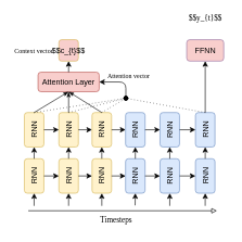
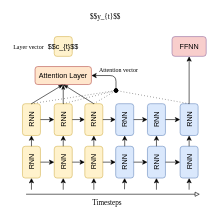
  <mxCell id="0" />
  <mxCell id="1" parent="0" />
  <mxCell id="2" value="" style="endArrow=classic;html=1;exitX=0.498;exitY=-0.001;exitDx=0;exitDy=0;exitPerimeter=0;entryX=0;entryY=0.5;entryDx=0;entryDy=0;" parent="1" target="7" edge="1"><mxGeometry width="50" height="50" relative="1" as="geometry"><mxPoint x="51.96" y="315.48" as="sourcePoint" /><mxPoint x="95.5" y="354.5" as="targetPoint" /></mxGeometry></mxCell>
  <mxCell id="3" value="" style="endArrow=classic;html=1;exitX=0.498;exitY=-0.003;exitDx=0;exitDy=0;exitPerimeter=0;entryX=0;entryY=0.5;entryDx=0;entryDy=0;" parent="1" target="8" edge="1"><mxGeometry width="50" height="50" relative="1" as="geometry"><mxPoint x="104.96" y="315.44" as="sourcePoint" /><mxPoint x="145.5" y="414.5" as="targetPoint" /></mxGeometry></mxCell>
  <mxCell id="4" value="" style="endArrow=classic;html=1;exitX=0.503;exitY=-0.003;exitDx=0;exitDy=0;exitPerimeter=0;entryX=0;entryY=0.5;entryDx=0;entryDy=0;" parent="1" target="9" edge="1"><mxGeometry width="50" height="50" relative="1" as="geometry"><mxPoint x="156.06" y="315.44" as="sourcePoint" /><mxPoint x="165.5" y="414.5" as="targetPoint" /></mxGeometry></mxCell>
  <mxCell id="5" value="" style="endArrow=block;html=1;endFill=0;" parent="1" edge="1"><mxGeometry width="50" height="50" relative="1" as="geometry"><mxPoint x="43" y="323" as="sourcePoint" /><mxPoint x="333" y="323" as="targetPoint" /></mxGeometry></mxCell>
  <mxCell id="6" value="Timesteps" style="text;html=1;resizable=0;points=[];autosize=1;align=center;verticalAlign=middle;spacingTop=-4;fontFamily=Georgia;" parent="1" vertex="1"><mxGeometry x="142.5" y="329" width="70" height="20" as="geometry" /></mxCell>
  <mxCell id="7" value="RNN" style="rounded=1;whiteSpace=wrap;html=1;fillColor=#fff2cc;strokeColor=#d6b656;shadow=0;glass=0;comic=0;rotation=-90;" parent="1" vertex="1"><mxGeometry x="25.5" y="254.5" width="53" height="30" as="geometry" /></mxCell>
  <mxCell id="8" value="RNN" style="rounded=1;whiteSpace=wrap;html=1;fillColor=#fff2cc;strokeColor=#d6b656;shadow=0;glass=0;comic=0;rotation=-90;" parent="1" vertex="1"><mxGeometry x="78.5" y="254.5" width="53" height="30" as="geometry" /></mxCell>
  <mxCell id="9" value="RNN" style="rounded=1;whiteSpace=wrap;html=1;fillColor=#fff2cc;strokeColor=#d6b656;shadow=0;glass=0;comic=0;rotation=-90;" parent="1" vertex="1"><mxGeometry x="129.5" y="254.5" width="53" height="30" as="geometry" /></mxCell>
  <mxCell id="10" value="" style="endArrow=classic;html=1;exitX=0.5;exitY=1;exitDx=0;exitDy=0;entryX=0.5;entryY=0;entryDx=0;entryDy=0;" parent="1" source="7" target="8" edge="1"><mxGeometry width="50" height="50" relative="1" as="geometry"><mxPoint x="26" y="279.5" as="sourcePoint" /><mxPoint x="47" y="279.5" as="targetPoint" /></mxGeometry></mxCell>
  <mxCell id="11" value="" style="endArrow=classic;html=1;exitX=0.5;exitY=1;exitDx=0;exitDy=0;entryX=0.5;entryY=0;entryDx=0;entryDy=0;" parent="1" source="8" target="9" edge="1"><mxGeometry width="50" height="50" relative="1" as="geometry"><mxPoint x="34" y="289.5" as="sourcePoint" /><mxPoint x="55" y="289.5" as="targetPoint" /></mxGeometry></mxCell>
  <mxCell id="12" value="RNN" style="rounded=1;whiteSpace=wrap;html=1;fillColor=#fff2cc;strokeColor=#d6b656;shadow=0;glass=0;comic=0;rotation=-90;" parent="1" vertex="1"><mxGeometry x="25.5" y="183.5" width="53" height="30" as="geometry" /></mxCell>
  <mxCell id="13" value="RNN" style="rounded=1;whiteSpace=wrap;html=1;fillColor=#fff2cc;strokeColor=#d6b656;shadow=0;glass=0;comic=0;rotation=-90;" parent="1" vertex="1"><mxGeometry x="78.5" y="183.5" width="53" height="30" as="geometry" /></mxCell>
  <mxCell id="14" value="RNN" style="rounded=1;whiteSpace=wrap;html=1;fillColor=#fff2cc;strokeColor=#d6b656;shadow=0;glass=0;comic=0;rotation=-90;" parent="1" vertex="1"><mxGeometry x="129.5" y="183.5" width="53" height="30" as="geometry" /></mxCell>
  <mxCell id="15" value="" style="endArrow=classic;html=1;entryX=0;entryY=0.5;entryDx=0;entryDy=0;exitX=1;exitY=0.5;exitDx=0;exitDy=0;" parent="1" source="7" target="12" edge="1"><mxGeometry width="50" height="50" relative="1" as="geometry"><mxPoint x="-154.5" y="433.5" as="sourcePoint" /><mxPoint x="-104.5" y="383.5" as="targetPoint" /></mxGeometry></mxCell>
  <mxCell id="16" value="" style="endArrow=classic;html=1;entryX=0;entryY=0.5;entryDx=0;entryDy=0;exitX=1;exitY=0.5;exitDx=0;exitDy=0;" parent="1" source="8" target="13" edge="1"><mxGeometry width="50" height="50" relative="1" as="geometry"><mxPoint x="60" y="253" as="sourcePoint" /><mxPoint x="60" y="235" as="targetPoint" /></mxGeometry></mxCell>
  <mxCell id="17" value="" style="endArrow=classic;html=1;entryX=0;entryY=0.5;entryDx=0;entryDy=0;exitX=1;exitY=0.5;exitDx=0;exitDy=0;" parent="1" source="9" target="14" edge="1"><mxGeometry width="50" height="50" relative="1" as="geometry"><mxPoint x="68" y="263" as="sourcePoint" /><mxPoint x="68" y="245" as="targetPoint" /></mxGeometry></mxCell>
  <mxCell id="18" value="" style="endArrow=classic;html=1;entryX=0.5;entryY=0;entryDx=0;entryDy=0;exitX=0.5;exitY=1;exitDx=0;exitDy=0;" parent="1" source="13" target="14" edge="1"><mxGeometry width="50" height="50" relative="1" as="geometry"><mxPoint x="85.5" y="172.5" as="sourcePoint" /><mxPoint x="85.5" y="153.5" as="targetPoint" /></mxGeometry></mxCell>
  <mxCell id="19" value="" style="endArrow=classic;html=1;entryX=0.5;entryY=0;entryDx=0;entryDy=0;exitX=0.5;exitY=1;exitDx=0;exitDy=0;" parent="1" source="12" target="13" edge="1"><mxGeometry width="50" height="50" relative="1" as="geometry"><mxPoint x="61" y="160" as="sourcePoint" /><mxPoint x="61" y="141" as="targetPoint" /></mxGeometry></mxCell>
  <mxCell id="20" value="" style="endArrow=classic;html=1;exitX=0.495;exitY=-0.04;exitDx=0;exitDy=0;exitPerimeter=0;entryX=0;entryY=0.5;entryDx=0;entryDy=0;" parent="1" target="23" edge="1"><mxGeometry width="50" height="50" relative="1" as="geometry"><mxPoint x="207.2" y="314.7" as="sourcePoint" /><mxPoint x="225.412" y="356" as="targetPoint" /></mxGeometry></mxCell>
  <mxCell id="21" value="" style="endArrow=classic;html=1;exitX=0.498;exitY=-0.001;exitDx=0;exitDy=0;exitPerimeter=0;entryX=0;entryY=0.5;entryDx=0;entryDy=0;" parent="1" target="24" edge="1"><mxGeometry width="50" height="50" relative="1" as="geometry"><mxPoint x="260.46" y="315.48" as="sourcePoint" /><mxPoint x="305.5" y="356" as="targetPoint" /></mxGeometry></mxCell>
  <mxCell id="22" value="" style="endArrow=classic;html=1;exitX=0.498;exitY=-0.003;exitDx=0;exitDy=0;exitPerimeter=0;entryX=0;entryY=0.5;entryDx=0;entryDy=0;" parent="1" target="25" edge="1"><mxGeometry width="50" height="50" relative="1" as="geometry"><mxPoint x="314.96" y="315.44" as="sourcePoint" /><mxPoint x="355.5" y="416" as="targetPoint" /></mxGeometry></mxCell>
  <mxCell id="23" value="RNN" style="rounded=1;whiteSpace=wrap;html=1;fillColor=#dae8fc;strokeColor=#6c8ebf;shadow=0;glass=0;comic=0;rotation=-90;" parent="1" vertex="1"><mxGeometry x="181" y="254.5" width="53" height="30" as="geometry" /></mxCell>
  <mxCell id="24" value="RNN" style="rounded=1;whiteSpace=wrap;html=1;fillColor=#dae8fc;strokeColor=#6c8ebf;shadow=0;glass=0;comic=0;rotation=-90;" parent="1" vertex="1"><mxGeometry x="234" y="254.5" width="53" height="30" as="geometry" /></mxCell>
  <mxCell id="25" value="RNN" style="rounded=1;whiteSpace=wrap;html=1;fillColor=#dae8fc;strokeColor=#6c8ebf;shadow=0;glass=0;comic=0;rotation=-90;" parent="1" vertex="1"><mxGeometry x="288.5" y="254.5" width="53" height="30" as="geometry" /></mxCell>
  <mxCell id="26" value="" style="endArrow=classic;html=1;exitX=0.5;exitY=1;exitDx=0;exitDy=0;entryX=0.5;entryY=0;entryDx=0;entryDy=0;" parent="1" source="23" target="24" edge="1"><mxGeometry width="50" height="50" relative="1" as="geometry"><mxPoint x="145.5" y="436" as="sourcePoint" /><mxPoint x="195.5" y="386" as="targetPoint" /></mxGeometry></mxCell>
  <mxCell id="27" value="" style="endArrow=classic;html=1;exitX=0.5;exitY=1;exitDx=0;exitDy=0;entryX=0.5;entryY=0;entryDx=0;entryDy=0;" parent="1" source="24" target="25" edge="1"><mxGeometry width="50" height="50" relative="1" as="geometry"><mxPoint x="236" y="281" as="sourcePoint" /><mxPoint x="257" y="281" as="targetPoint" /></mxGeometry></mxCell>
  <mxCell id="28" value="RNN" style="rounded=1;whiteSpace=wrap;html=1;fillColor=#dae8fc;strokeColor=#6c8ebf;shadow=0;glass=0;comic=0;rotation=-90;" parent="1" vertex="1"><mxGeometry x="181" y="183.5" width="53" height="30" as="geometry" /></mxCell>
  <mxCell id="29" value="RNN" style="rounded=1;whiteSpace=wrap;html=1;fillColor=#dae8fc;strokeColor=#6c8ebf;shadow=0;glass=0;comic=0;rotation=-90;" parent="1" vertex="1"><mxGeometry x="234" y="183.5" width="53" height="30" as="geometry" /></mxCell>
  <mxCell id="30" value="RNN" style="rounded=1;whiteSpace=wrap;html=1;fillColor=#dae8fc;strokeColor=#6c8ebf;shadow=0;glass=0;comic=0;rotation=-90;" parent="1" vertex="1"><mxGeometry x="288.5" y="183.5" width="53" height="30" as="geometry" /></mxCell>
  <mxCell id="31" value="" style="endArrow=classic;html=1;entryX=0;entryY=0.5;entryDx=0;entryDy=0;exitX=1;exitY=0.5;exitDx=0;exitDy=0;" parent="1" source="23" target="28" edge="1"><mxGeometry width="50" height="50" relative="1" as="geometry"><mxPoint x="55.5" y="435" as="sourcePoint" /><mxPoint x="105.5" y="385" as="targetPoint" /></mxGeometry></mxCell>
  <mxCell id="32" value="" style="endArrow=classic;html=1;entryX=0;entryY=0.5;entryDx=0;entryDy=0;exitX=1;exitY=0.5;exitDx=0;exitDy=0;" parent="1" source="24" target="29" edge="1"><mxGeometry width="50" height="50" relative="1" as="geometry"><mxPoint x="55.5" y="435" as="sourcePoint" /><mxPoint x="105.5" y="385" as="targetPoint" /></mxGeometry></mxCell>
  <mxCell id="33" value="" style="endArrow=classic;html=1;entryX=0;entryY=0.5;entryDx=0;entryDy=0;exitX=1;exitY=0.5;exitDx=0;exitDy=0;" parent="1" source="25" target="30" edge="1"><mxGeometry width="50" height="50" relative="1" as="geometry"><mxPoint x="270" y="254.5" as="sourcePoint" /><mxPoint x="270" y="236.5" as="targetPoint" /></mxGeometry></mxCell>
  <mxCell id="34" value="" style="endArrow=classic;html=1;entryX=0.5;entryY=0;entryDx=0;entryDy=0;exitX=0.5;exitY=1;exitDx=0;exitDy=0;" parent="1" source="28" target="29" edge="1"><mxGeometry width="50" height="50" relative="1" as="geometry"><mxPoint x="251" y="141.5" as="sourcePoint" /><mxPoint x="251" y="122.5" as="targetPoint" /></mxGeometry></mxCell>
  <mxCell id="35" value="" style="endArrow=classic;html=1;entryX=0.5;entryY=0;entryDx=0;entryDy=0;exitX=0.5;exitY=1;exitDx=0;exitDy=0;" parent="1" source="29" target="30" edge="1"><mxGeometry width="50" height="50" relative="1" as="geometry"><mxPoint x="271" y="161.5" as="sourcePoint" /><mxPoint x="271" y="142.5" as="targetPoint" /></mxGeometry></mxCell>
  <mxCell id="36" value="" style="endArrow=classic;html=1;exitX=0.5;exitY=1;exitDx=0;exitDy=0;entryX=0.5;entryY=0;entryDx=0;entryDy=0;" parent="1" source="9" target="23" edge="1"><mxGeometry width="50" height="50" relative="1" as="geometry"><mxPoint x="-17" y="430" as="sourcePoint" /><mxPoint x="33" y="380" as="targetPoint" /></mxGeometry></mxCell>
  <mxCell id="37" value="" style="endArrow=classic;html=1;exitX=0.5;exitY=1;exitDx=0;exitDy=0;entryX=0.5;entryY=0;entryDx=0;entryDy=0;" parent="1" source="14" target="28" edge="1"><mxGeometry width="50" height="50" relative="1" as="geometry"><mxPoint x="181" y="279.5" as="sourcePoint" /><mxPoint x="202.5" y="279.5" as="targetPoint" /></mxGeometry></mxCell>
- <mxCell id="38" value="Attention Layer" style="rounded=1;whiteSpace=wrap;html=1;fillColor=#f8cecc;strokeColor=#b85450;shadow=0;glass=0;comic=0;rotation=0;" parent="1" vertex="1"><mxGeometry x="58" y="110" width="94" height="30" as="geometry" /></mxCell>
+ <mxCell id="38" value="Attention Layer" style="rounded=1;whiteSpace=wrap;html=1;fillColor=#ffe6cc;strokeColor=#b85450;shadow=0;glass=0;comic=0;rotation=0;" parent="1" vertex="1"><mxGeometry x="58" y="110" width="94" height="30" as="geometry" /></mxCell>
  <mxCell id="39" value="" style="endArrow=classicThin;html=1;entryX=0.5;entryY=1;entryDx=0;entryDy=0;exitX=1;exitY=0.5;exitDx=0;exitDy=0;endFill=1;" parent="1" source="12" target="38" edge="1"><mxGeometry width="50" height="50" relative="1" as="geometry"><mxPoint x="11" y="182" as="sourcePoint" /><mxPoint x="88.5" y="140" as="targetPoint" /></mxGeometry></mxCell>
  <mxCell id="40" value="" style="endArrow=classicThin;html=1;entryX=0.5;entryY=1;entryDx=0;entryDy=0;exitX=1;exitY=0.5;exitDx=0;exitDy=0;endFill=1;" parent="1" source="13" target="38" edge="1"><mxGeometry width="50" height="50" relative="1" as="geometry"><mxPoint x="21" y="192" as="sourcePoint" /><mxPoint x="98.5" y="150" as="targetPoint" /></mxGeometry></mxCell>
  <mxCell id="41" value="" style="endArrow=classicThin;html=1;entryX=0.5;entryY=1;entryDx=0;entryDy=0;exitX=1;exitY=0.5;exitDx=0;exitDy=0;endFill=1;" parent="1" source="14" target="38" edge="1"><mxGeometry width="50" height="50" relative="1" as="geometry"><mxPoint x="31" y="202" as="sourcePoint" /><mxPoint x="108.5" y="160" as="targetPoint" /></mxGeometry></mxCell>
- <mxCell id="42" value="$$c_{t}$$" style="rounded=1;whiteSpace=wrap;html=1;fillColor=#f8cecc;strokeColor=#d6b656;shadow=0;glass=0;comic=0;rotation=0;" parent="1" vertex="1"><mxGeometry x="90" y="60" width="30" height="33" as="geometry" /></mxCell>
- <mxCell id="43" value="" style="endArrow=classic;html=1;entryX=0.5;entryY=1;entryDx=0;entryDy=0;exitX=0.5;exitY=0;exitDx=0;exitDy=0;" parent="1" source="38" target="42" edge="1"><mxGeometry width="50" height="50" relative="1" as="geometry"><mxPoint x="-7" y="430" as="sourcePoint" /><mxPoint x="43" y="380" as="targetPoint" /></mxGeometry></mxCell>
+ <mxCell id="42" value="$$c_{t}$$" style="rounded=1;whiteSpace=wrap;html=1;fillColor=#fff2cc;strokeColor=#d6b656;shadow=0;glass=0;comic=0;rotation=0;" parent="1" vertex="1"><mxGeometry x="90" y="60" width="30" height="33" as="geometry" /></mxCell>
  <mxCell id="44" value="" style="endArrow=oval;html=1;exitX=1;exitY=0.5;exitDx=0;exitDy=0;dashed=1;dashPattern=1 4;endFill=1;" parent="1" source="12" edge="1"><mxGeometry width="50" height="50" relative="1" as="geometry"><mxPoint x="-47" y="190" as="sourcePoint" /><mxPoint x="193" y="150" as="targetPoint" /></mxGeometry></mxCell>
  <mxCell id="45" value="" style="endArrow=oval;html=1;exitX=1;exitY=0.5;exitDx=0;exitDy=0;dashed=1;dashPattern=1 4;endFill=1;" parent="1" source="13" edge="1"><mxGeometry width="50" height="50" relative="1" as="geometry"><mxPoint x="-67" y="240" as="sourcePoint" /><mxPoint x="193" y="150" as="targetPoint" /></mxGeometry></mxCell>
  <mxCell id="46" value="" style="endArrow=oval;html=1;exitX=1;exitY=0.5;exitDx=0;exitDy=0;dashed=1;dashPattern=1 4;endFill=1;" parent="1" source="14" edge="1"><mxGeometry width="50" height="50" relative="1" as="geometry"><mxPoint x="-57" y="220" as="sourcePoint" /><mxPoint x="193" y="150" as="targetPoint" /></mxGeometry></mxCell>
  <mxCell id="47" value="" style="endArrow=oval;html=1;exitX=1;exitY=0.5;exitDx=0;exitDy=0;dashed=1;dashPattern=1 4;endFill=1;" parent="1" source="30" edge="1"><mxGeometry width="50" height="50" relative="1" as="geometry"><mxPoint x="238.5" y="150" as="sourcePoint" /><mxPoint x="193" y="150" as="targetPoint" /></mxGeometry></mxCell>
  <mxCell id="48" value="" style="edgeStyle=elbowEdgeStyle;elbow=horizontal;endArrow=classic;html=1;entryX=1;entryY=0.5;entryDx=0;entryDy=0;" parent="1" target="38" edge="1"><mxGeometry width="50" height="50" relative="1" as="geometry"><mxPoint x="193" y="150" as="sourcePoint" /><mxPoint x="153" y="120" as="targetPoint" /><Array as="points"><mxPoint x="193" y="130" /></Array></mxGeometry></mxCell>
  <mxCell id="49" value="Attention vector" style="text;html=1;resizable=0;points=[];autosize=1;align=left;verticalAlign=top;spacingTop=-4;fontFamily=Georgia;fontSize=10;" parent="1" vertex="1"><mxGeometry x="162.5" y="107" width="90" height="10" as="geometry" /></mxCell>
  <mxCell id="50" value="FFNN" style="rounded=1;whiteSpace=wrap;html=1;fillColor=#f8cecc;strokeColor=#9673a6;shadow=0;glass=0;comic=0;rotation=0;" parent="1" vertex="1"><mxGeometry x="286.5" y="60" width="57" height="33" as="geometry" /></mxCell>
  <mxCell id="51" value="" style="endArrow=classic;html=1;fontFamily=Georgia;fontSize=10;entryX=0.5;entryY=1;entryDx=0;entryDy=0;exitX=1;exitY=0.5;exitDx=0;exitDy=0;" parent="1" source="30" target="50" edge="1"><mxGeometry width="50" height="50" relative="1" as="geometry"><mxPoint x="-7" y="430" as="sourcePoint" /><mxPoint x="43" y="380" as="targetPoint" /></mxGeometry></mxCell>
- <mxCell id="52" value="Context vector" style="text;html=1;resizable=0;points=[];autosize=1;align=left;verticalAlign=top;spacingTop=-4;fontFamily=Georgia;fontSize=10;" parent="1" vertex="1"><mxGeometry x="20" y="68.5" width="80" height="10" as="geometry" /></mxCell>
- <mxCell id="53" value="$$y_{t}$$" style="text;html=1;resizable=0;points=[];autosize=1;align=center;verticalAlign=middle;spacingTop=-4;fontFamily=Georgia;" parent="1" vertex="1"><mxGeometry x="280" y="20" width="70" height="20" as="geometry" /></mxCell>
+ <mxCell id="52" value="Layer vector" style="text;html=1;resizable=0;points=[];autosize=1;align=left;verticalAlign=top;spacingTop=-4;fontFamily=Georgia;fontSize=10;" parent="1" vertex="1"><mxGeometry x="20" y="68.5" width="80" height="10" as="geometry" /></mxCell>
+ <mxCell id="53" value="$$y_{t}$$" style="text;html=1;resizable=0;points=[];autosize=1;align=center;verticalAlign=middle;spacingTop=-4;fontFamily=Georgia;" parent="1" vertex="1"><mxGeometry x="140" y="20" width="70" height="20" as="geometry" /></mxCell>
